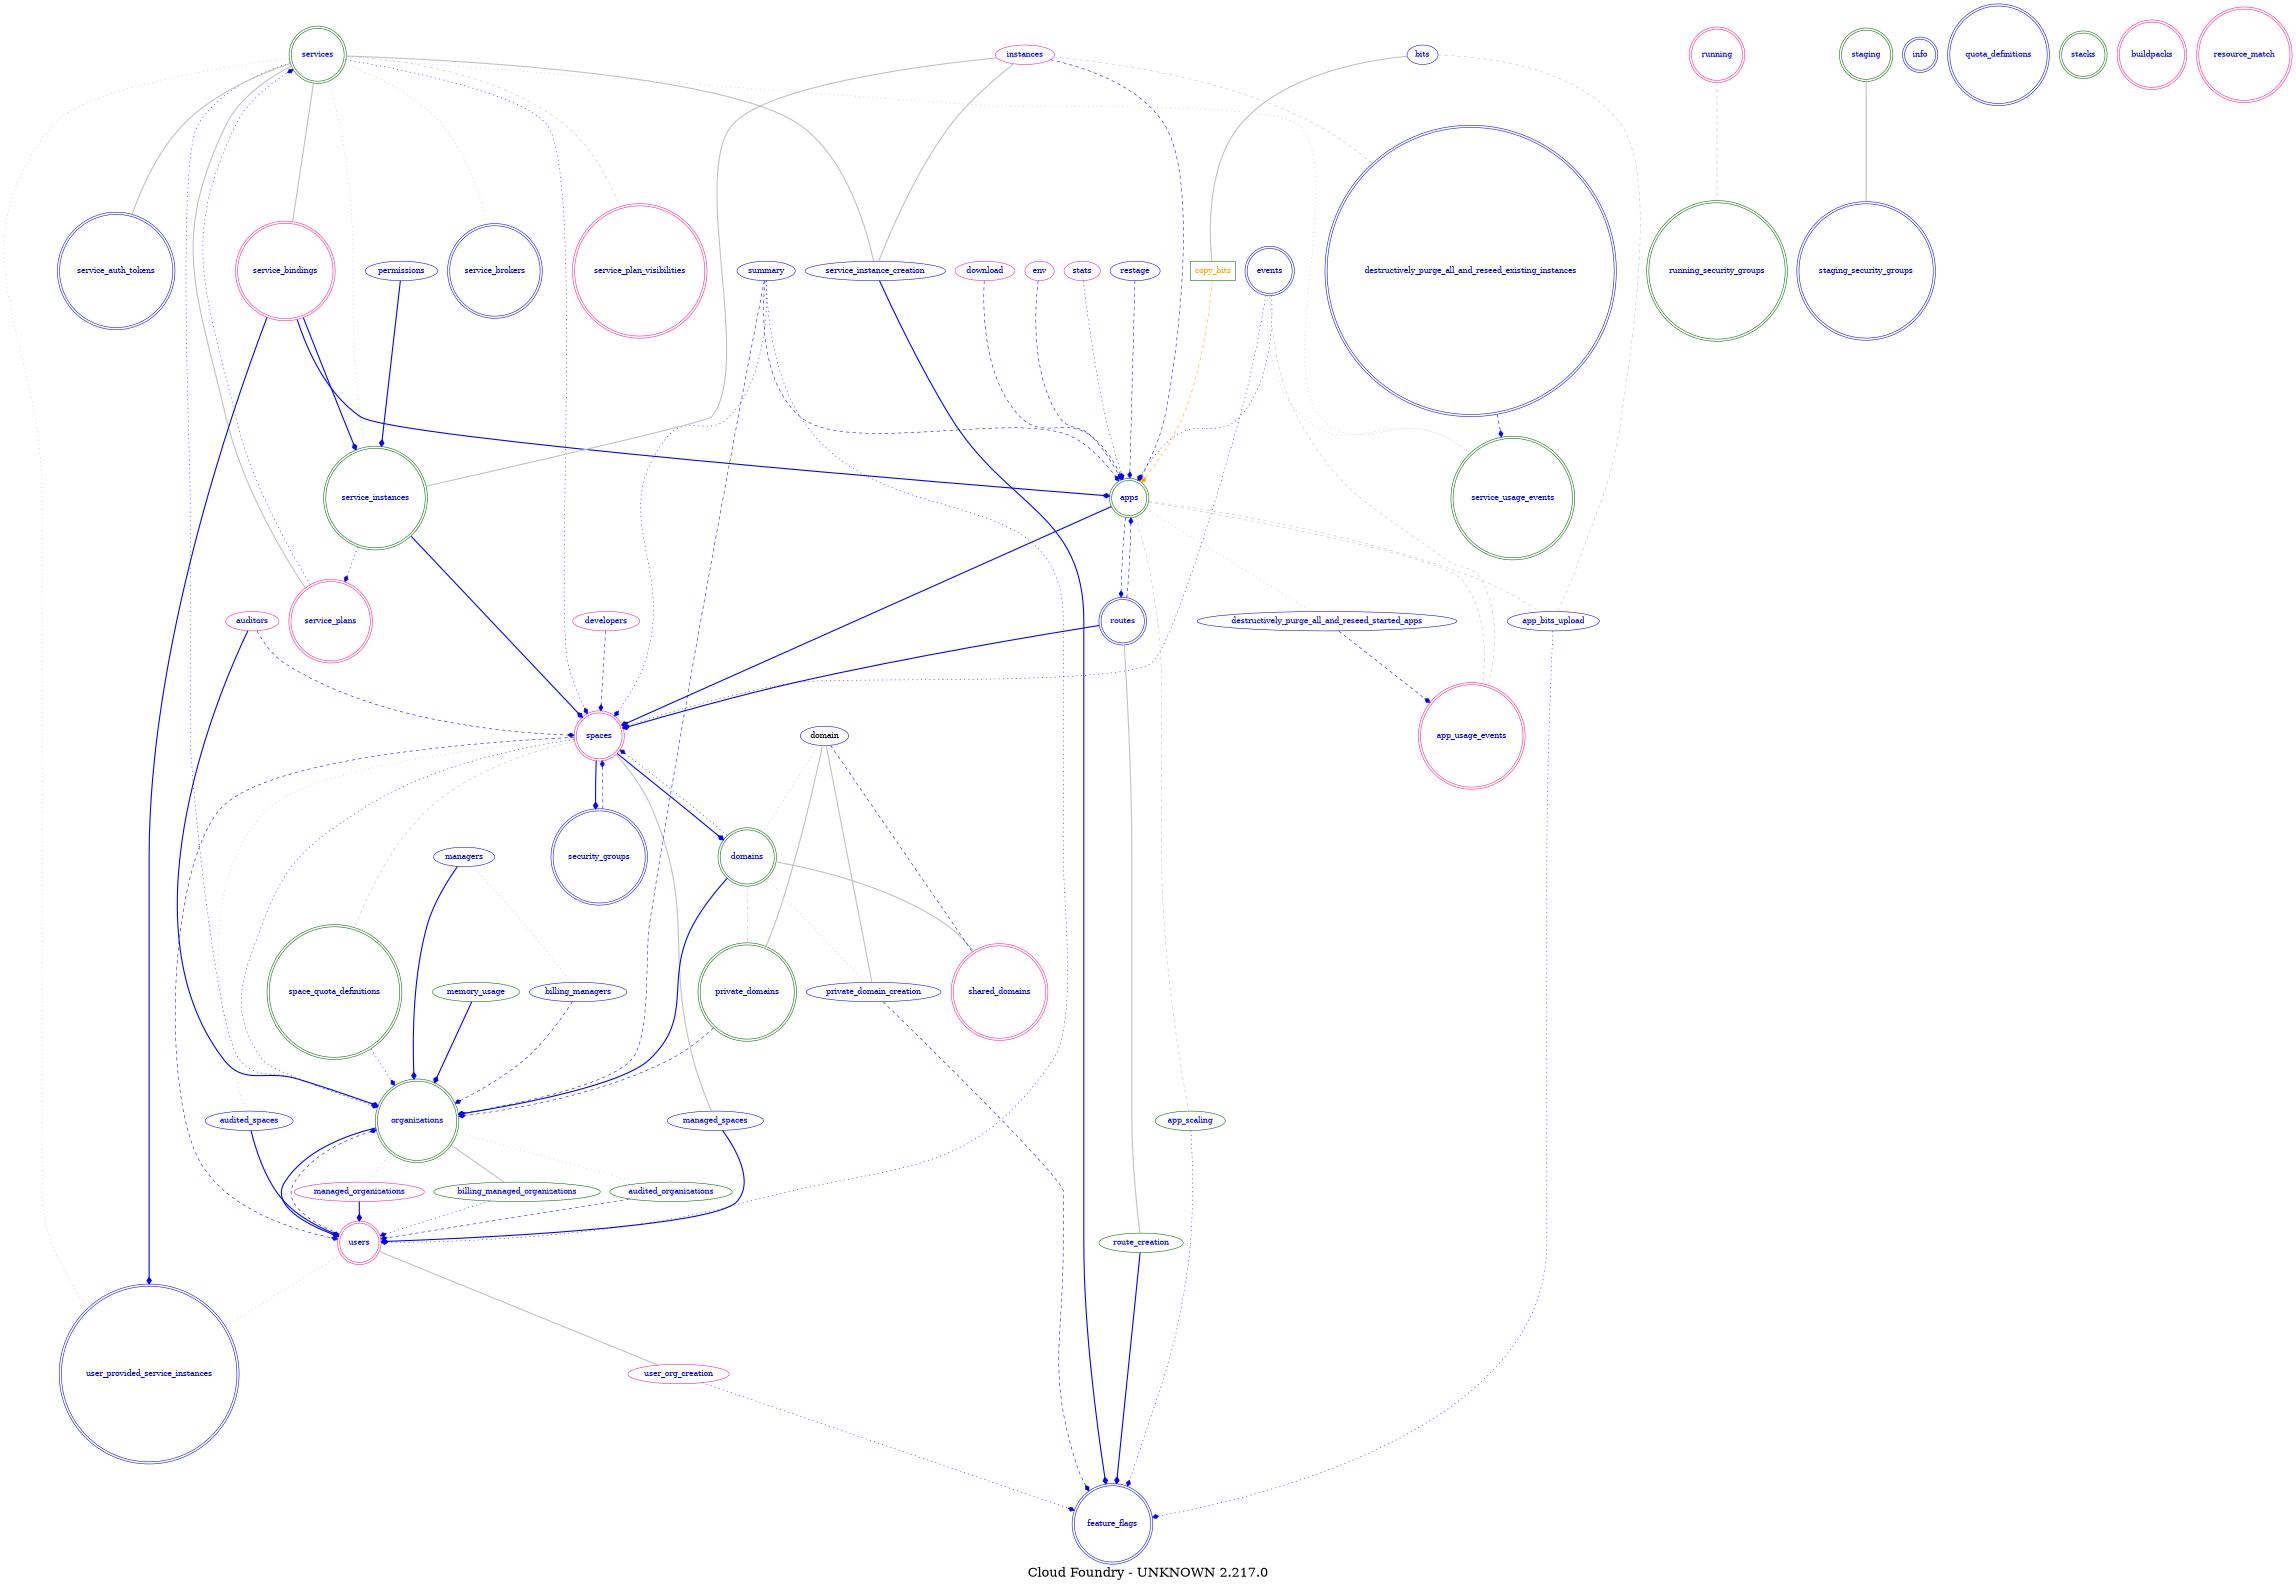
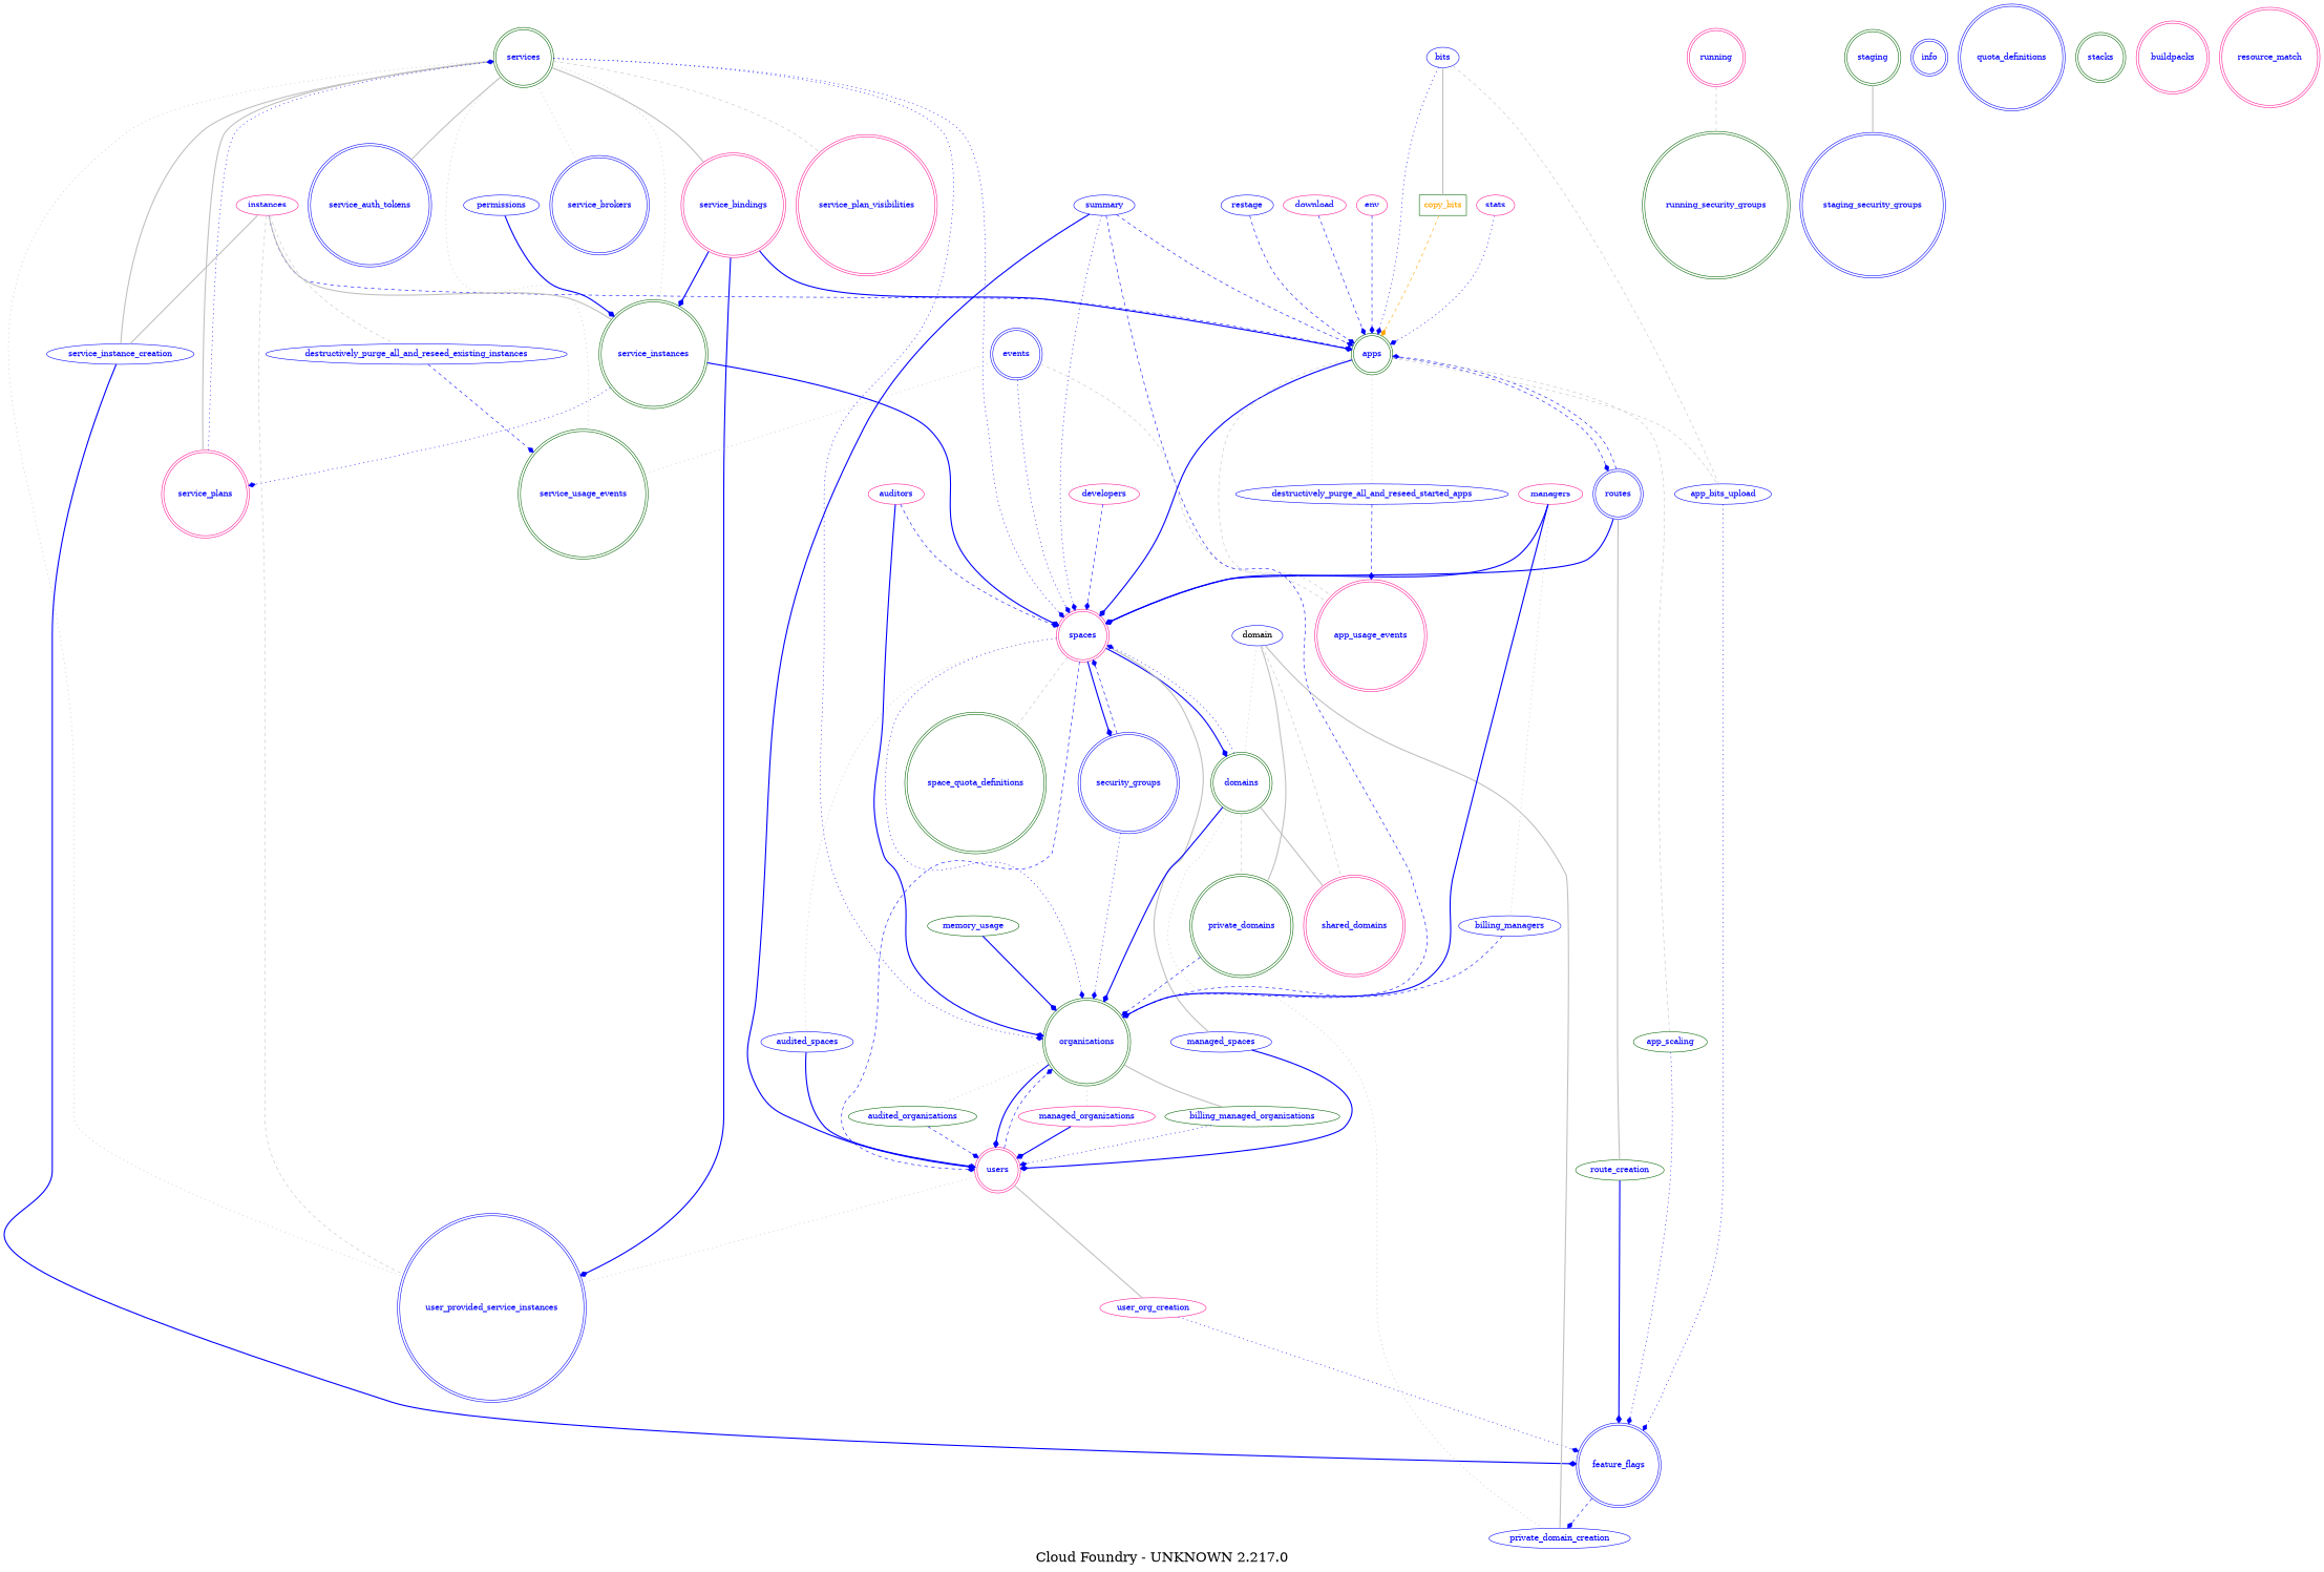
  digraph {
    fontsize=24
    label="Cloud Foundry - UNKNOWN 2.217.0"
    splines=true
    node [color=blue fontcolor=blue shape=doublecircle]
    edge [arrowhead=diamond arrowtail=none color=blue fontcolor=blue style=bold]
    organizations [color=darkgreen]
    users [color=deeppink]
    managed_organizations [color=deeppink shape=ellipse]
    billing_managed_organizations [color=darkgreen shape=ellipse]
    audited_organizations [color=darkgreen shape=ellipse]
    user_provided_service_instances
    user_org_creation [color=deeppink shape=ellipse]
    spaces [color=deeppink]
    routes
    apps [color=darkgreen]
    route_creation [color=darkgreen shape=ellipse]
    domains [color=darkgreen]
    space_quota_definitions [color=darkgreen]
    security_groups
    managed_spaces [shape=ellipse]
    audited_spaces [shape=ellipse]
    app_usage_events [color=deeppink]
    app_scaling [color=darkgreen shape=ellipse]
    app_bits_upload [shape=ellipse]
    destructively_purge_all_and_reseed_started_apps [shape=ellipse]
    feature_flags
    shared_domains [color=deeppink]
    private_domains [color=darkgreen]
    private_domain_creation [shape=ellipse]
    running_security_groups [color=darkgreen]
    running [color=deeppink]
    staging [color=darkgreen]
    staging_security_groups
    info
    services [color=darkgreen]
    service_auth_tokens
    service_instances [color=darkgreen]
    service_usage_events [color=darkgreen]
    service_brokers
    service_plans [color=deeppink]
    service_plan_visibilities [color=deeppink]
    service_bindings [color=deeppink]
    service_instance_creation [shape=ellipse]
    quota_definitions
    stacks [color=darkgreen]
    events
    buildpacks [color=deeppink]
    resource_match [color=deeppink]
    domain [fontcolor="" shape=""]
-   managers [shape=ellipse]
+   managers [color=deeppink shape=ellipse]
    billing_managers [shape=ellipse]
    auditors [color=deeppink shape=ellipse]
    summary [shape=ellipse]
    memory_usage [color=darkgreen shape=ellipse]
    developers [color=deeppink shape=ellipse]
    instances [color=deeppink shape=ellipse]
-   destructively_purge_all_and_reseed_existing_instances
+   destructively_purge_all_and_reseed_existing_instances [shape=ellipse]
    bits [shape=ellipse]
    copy_bits [color=darkgreen fontcolor=orange shape=box]
    stats [color=deeppink shape=ellipse]
    restage [shape=ellipse]
    download [color=deeppink shape=ellipse]
    env [color=deeppink shape=ellipse]
    permissions [shape=ellipse]
    organizations -> users
    organizations -> managed_organizations [arrowhead=none color=grey fontcolor=grey style=dotted]
    organizations -> billing_managed_organizations [arrowhead=none color=grey fontcolor=grey]
    organizations -> audited_organizations [arrowhead=none color=grey fontcolor=grey style=dotted]
    users -> organizations [style=dashed]
    users -> user_provided_service_instances [arrowhead=none color=grey fontcolor=grey style=dotted]
    users -> user_org_creation [arrowhead=none color=grey fontcolor=grey]
    managed_organizations -> users
    billing_managed_organizations -> users [style=dotted]
    audited_organizations -> users [style=dashed]
    user_org_creation -> feature_flags [style=dotted]
    spaces -> organizations [style=dotted]
    spaces -> users [style=dashed]
    spaces -> domains
    spaces -> space_quota_definitions [arrowhead=none color=grey fontcolor=grey style=dashed]
    spaces -> security_groups
    spaces -> managed_spaces [arrowhead=none color=grey fontcolor=grey]
    spaces -> audited_spaces [arrowhead=none color=grey fontcolor=grey style=dotted]
    routes -> spaces
    routes -> apps [style=dashed]
    routes -> route_creation [arrowhead=none color=grey fontcolor=grey]
    apps -> spaces
    apps -> routes [style=dashed]
    apps -> app_usage_events [arrowhead=none color=grey fontcolor=grey style=dashed]
    apps -> app_scaling [arrowhead=none color=grey fontcolor=grey style=dashed]
    apps -> app_bits_upload [arrowhead=none color=grey fontcolor=grey style=dashed]
    apps -> destructively_purge_all_and_reseed_started_apps [arrowhead=none color=grey fontcolor=grey style=dotted]
    route_creation -> feature_flags
    domains -> organizations
    domains -> spaces [style=dotted]
    domains -> shared_domains [arrowhead=none color=grey fontcolor=grey]
    domains -> private_domains [arrowhead=none color=grey fontcolor=grey style=dashed]
    domains -> private_domain_creation [arrowhead=none color=grey fontcolor=grey style=dotted]
-   space_quota_definitions -> organizations [style=dotted]
+   security_groups -> organizations [style=dotted]
    security_groups -> spaces [style=dashed]
    managed_spaces -> users
    audited_spaces -> users
    app_scaling -> feature_flags [style=dotted]
    app_bits_upload -> feature_flags [style=dotted]
    destructively_purge_all_and_reseed_started_apps -> app_usage_events [style=dashed]
    private_domains -> organizations [style=dashed]
-   private_domain_creation -> feature_flags [style=dashed]
+   feature_flags -> private_domain_creation [style=dashed]
    running -> running_security_groups [arrowhead=none color=grey fontcolor=grey style=dashed]
    staging -> staging_security_groups [arrowhead=none color=grey fontcolor=grey]
    services -> organizations [style=dotted]
    services -> user_provided_service_instances [arrowhead=none color=grey fontcolor=grey style=dotted]
    services -> spaces [style=dotted]
    services -> service_auth_tokens [arrowhead=none color=grey fontcolor=grey]
    services -> service_instances [arrowhead=none color=grey fontcolor=grey style=dotted]
    services -> service_usage_events [arrowhead=none color=grey fontcolor=grey style=dotted]
    services -> service_brokers [arrowhead=none color=grey fontcolor=grey style=dotted]
    services -> service_plans [arrowhead=none color=grey fontcolor=grey]
    services -> service_plan_visibilities [arrowhead=none color=grey fontcolor=grey style=dashed]
    services -> service_bindings [arrowhead=none color=grey fontcolor=grey]
    services -> service_instance_creation [arrowhead=none color=grey fontcolor=grey]
    service_instances -> spaces
    service_instances -> service_plans [style=dotted]
    service_plans -> services [style=dotted]
    service_bindings -> user_provided_service_instances
    service_bindings -> apps
    service_bindings -> service_instances
    service_instance_creation -> feature_flags
    events -> spaces [style=dotted]
    events -> app_usage_events [arrowhead=none color=grey fontcolor=grey style=dashed]
    events -> service_usage_events [arrowhead=none color=grey fontcolor=grey style=dotted]
    domain -> domains [arrowhead=none color=grey fontcolor=grey style=dotted]
-   domain -> shared_domains [arrowhead=none fontcolor=grey style=dashed]
+   domain -> shared_domains [arrowhead=none color=grey fontcolor=grey style=dashed]
    domain -> private_domains [arrowhead=none color=grey fontcolor=grey]
    domain -> private_domain_creation [arrowhead=none color=grey fontcolor=grey]
    managers -> organizations
+   managers -> spaces
    managers -> billing_managers [arrowhead=none color=grey fontcolor=grey style=dotted]
    billing_managers -> organizations [style=dashed]
    auditors -> organizations
    auditors -> spaces [style=dashed]
    summary -> organizations [style=dashed]
-   summary -> users [style=dotted]
+   summary -> users
    summary -> spaces [style=dotted]
    summary -> apps [style=dashed]
    memory_usage -> organizations
    developers -> spaces [style=dashed]
+   instances -> user_provided_service_instances [arrowhead=none color=grey fontcolor=grey style=dashed]
    instances -> apps [style=dashed]
    instances -> service_instances [arrowhead=none color=grey fontcolor=grey]
    instances -> service_instance_creation [arrowhead=none color=grey fontcolor=grey]
    instances -> destructively_purge_all_and_reseed_existing_instances [arrowhead=none color=grey fontcolor=grey style=dashed]
    destructively_purge_all_and_reseed_existing_instances -> service_usage_events [style=dashed]
-   events -> apps [style=dotted]
+   bits -> apps [style=dotted]
    bits -> app_bits_upload [arrowhead=none color=grey fontcolor=grey style=dashed]
    bits -> copy_bits [arrowhead=none color=grey fontcolor=grey]
    copy_bits -> apps [color=orange fontcolor=orange style=dashed]
    stats -> apps [style=dotted]
    restage -> apps [style=dashed]
    download -> apps [style=dashed]
    env -> apps [style=dashed]
    permissions -> service_instances
  }
